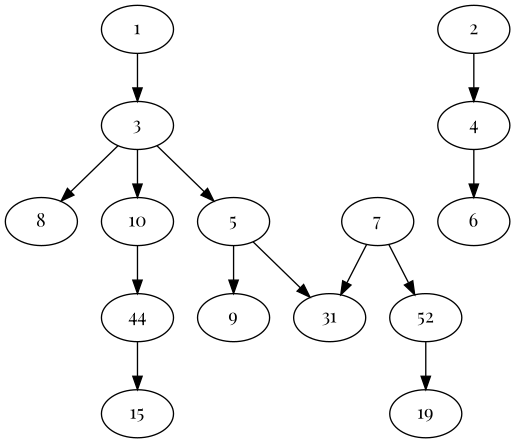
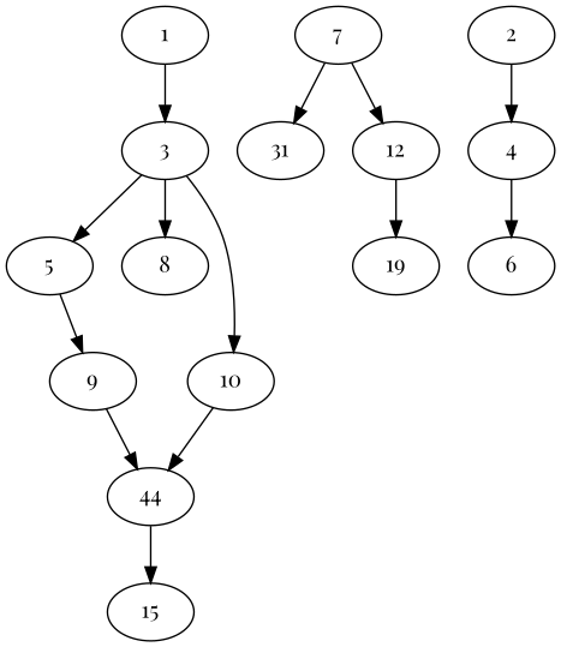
  digraph {
    fontname="Playfair Display"
    node [alpha=0.14 fontname="Playfair Display"]
    edge [fontname="Playfair Display"]
    1 [alpha=0.18 expect_size=15461376]
    3 [alpha=0.12 expect_size=22463488]
    5 [expect_size=21988352]
    8 [expect_size=24523776]
    10 [alpha=0.05 expect_size=33373184]
    9 [alpha=0.19 expect_size=35040256]
    n7 [expect_size=24282112 label=31]
    2 [expect_size=7763968]
    4 [alpha=0.19 expect_size=26960896]
    6 [alpha=0.19 expect_size=29651968]
    7 [expect_size=9490432]
-   12 [alpha=0.08 expect_size=19762176 label=52]
+   12 [alpha=0.08 expect_size=19762176]
    n13 [alpha=0.01 expect_size=34788352 label=44]
    n14 [alpha=0.04 expect_size=5439488 label=19]
    15 [alpha=0.11 expect_size=31943680]
    1 -> 3
    3 -> 5
    3 -> 8
    3 -> 10
    5 -> 9
-   5 -> n7
    10 -> n13
+   9 -> n13
    2 -> 4
    4 -> 6
    7 -> n7
    7 -> 12
    12 -> n14
    n13 -> 15
  }
